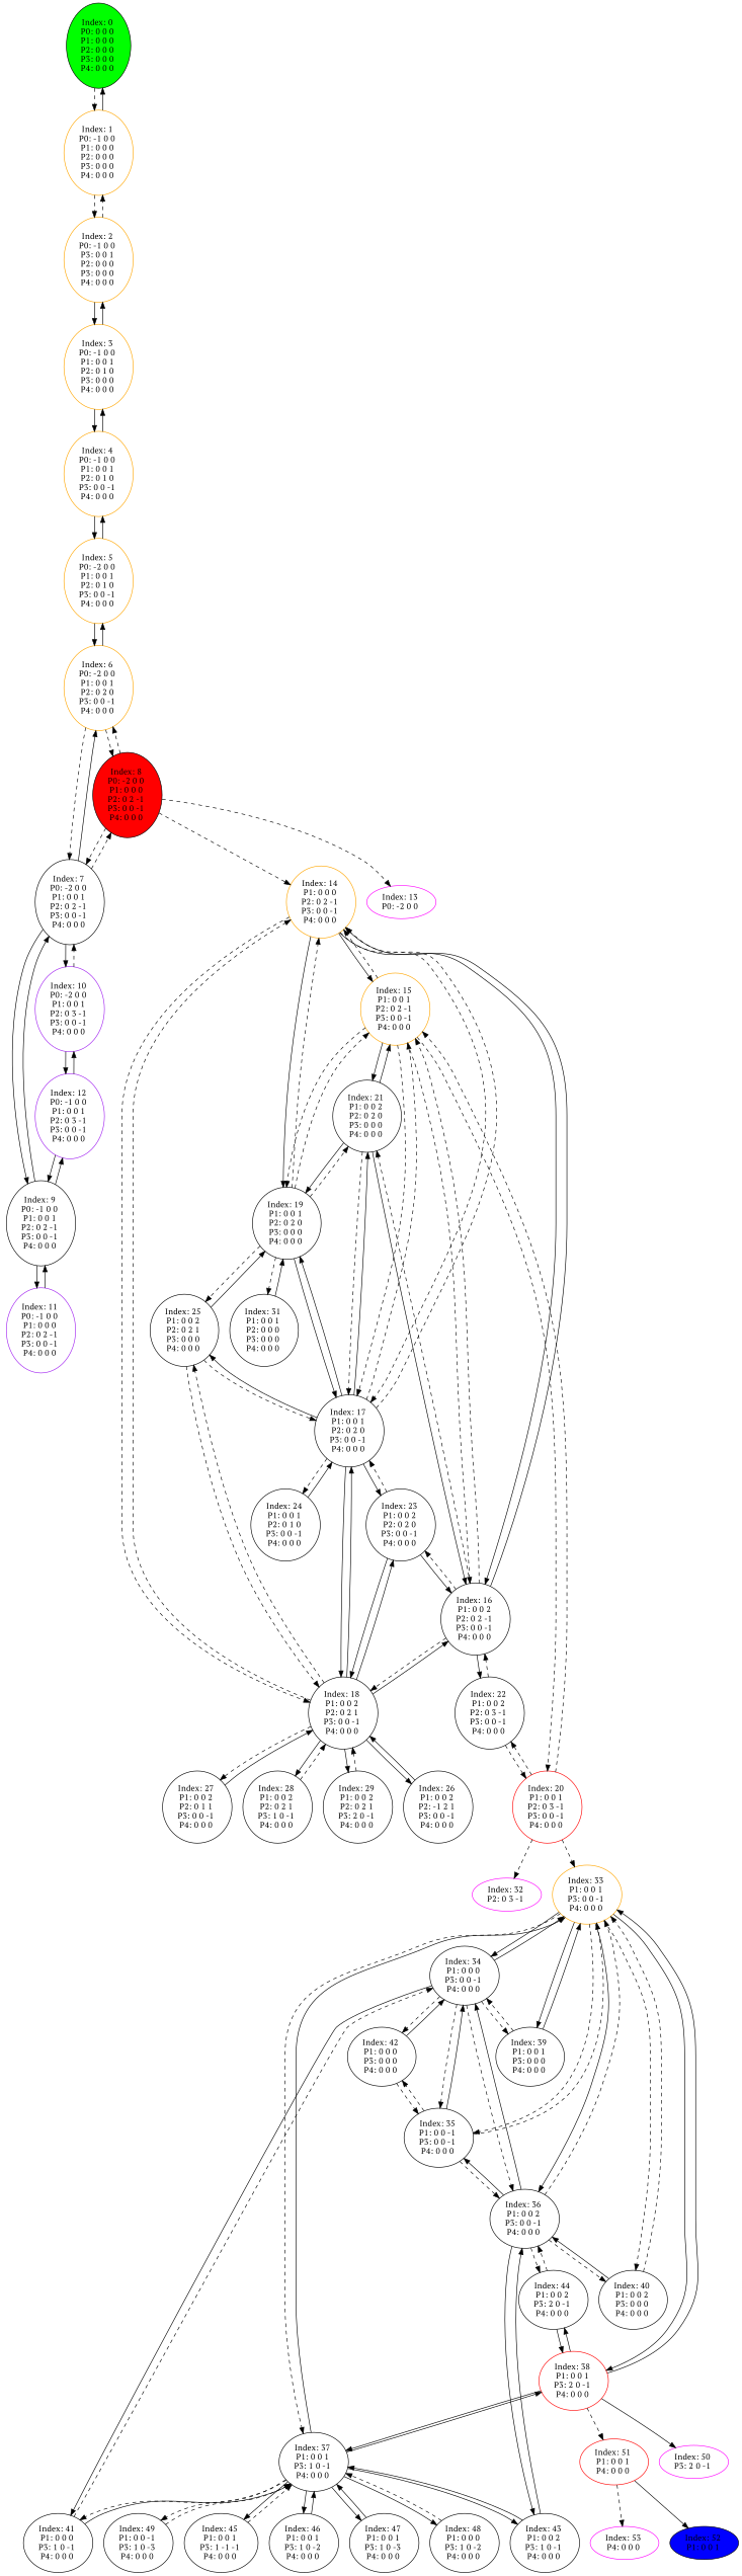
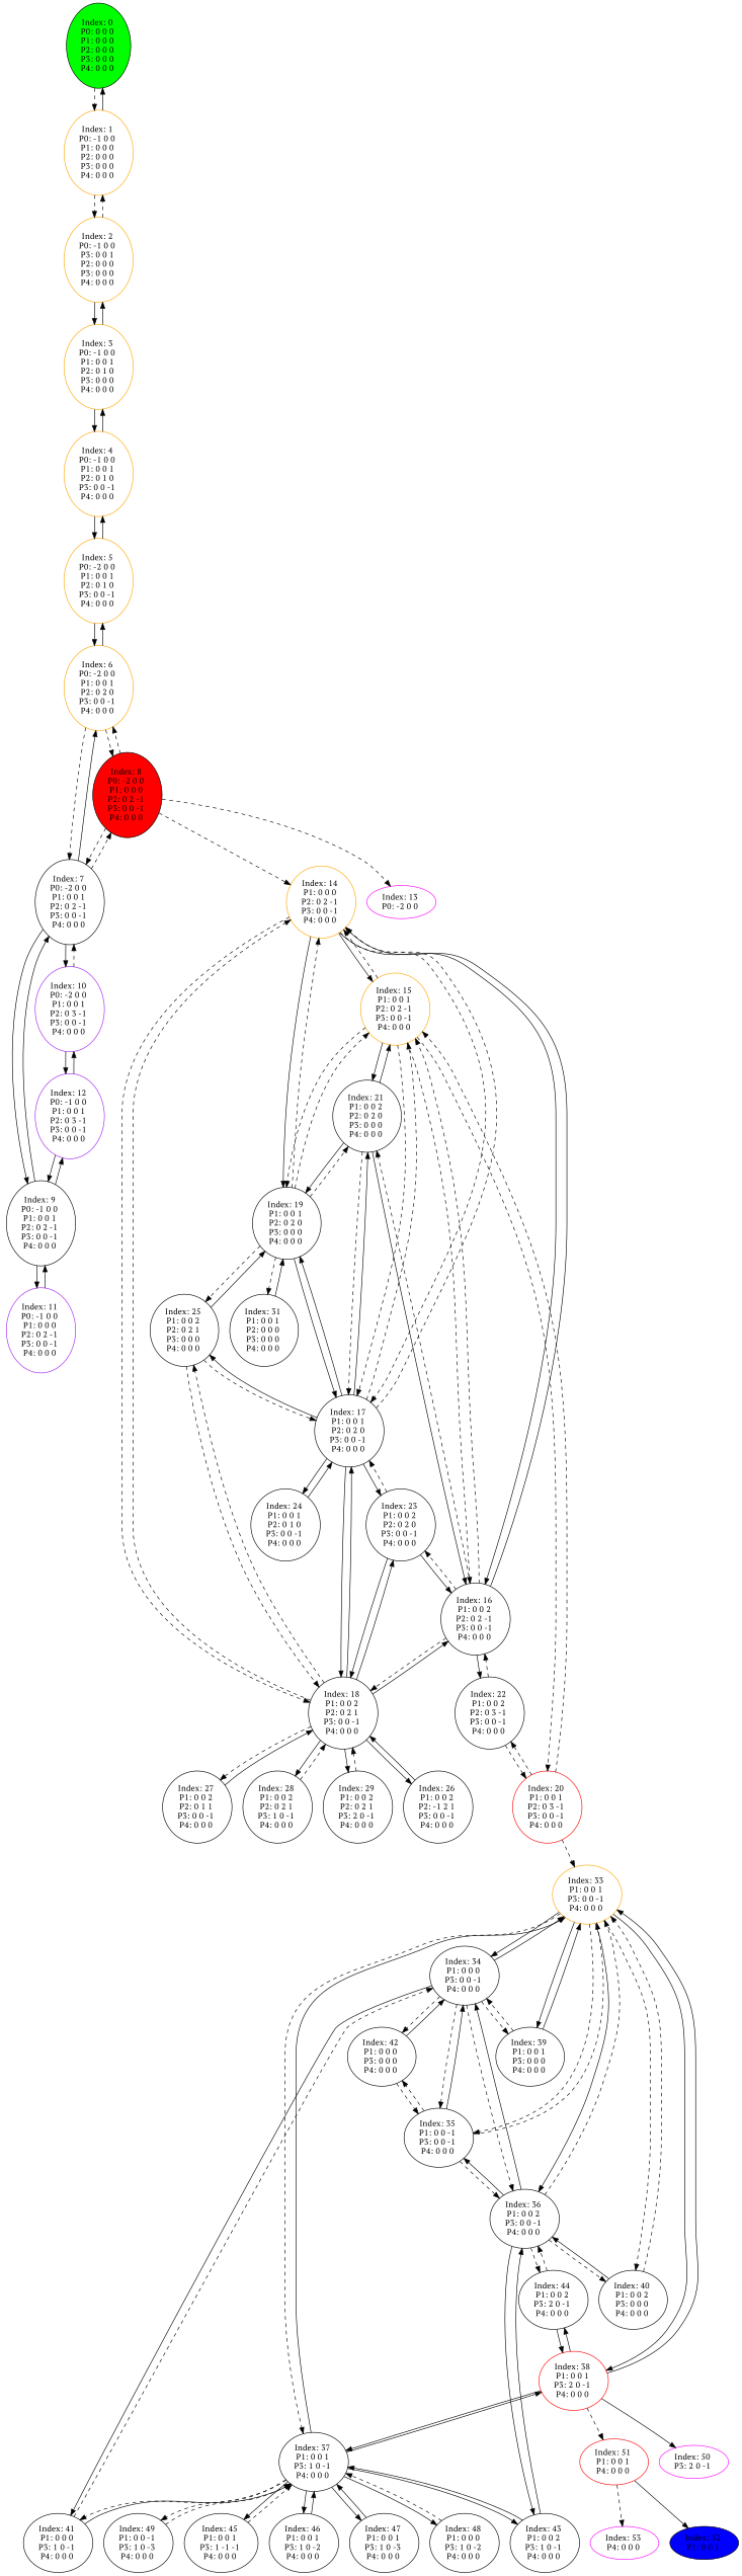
  digraph {
    color=black
    fontname="PT Serif"
    node [fontname="PT Serif"]
    edge [fontname="PT Serif" style=solid]
    n1 [fillcolor=green label="Index: 0 \nP0: 0 0 0 \nP1: 0 0 0 \nP2: 0 0 0 \nP3: 0 0 0 \nP4: 0 0 0 \n" style=filled]
    n2 [color=orange label="Index: 1 \nP0: -1 0 0 \nP1: 0 0 0 \nP2: 0 0 0 \nP3: 0 0 0 \nP4: 0 0 0 \n"]
    n3 [color=orange label="Index: 2 \nP0: -1 0 0 \nP3: 0 0 1 \nP2: 0 0 0 \nP3: 0 0 0 \nP4: 0 0 0 \n"]
    n4 [color=orange label="Index: 3 \nP0: -1 0 0 \nP1: 0 0 1 \nP2: 0 1 0 \nP3: 0 0 0 \nP4: 0 0 0 \n"]
    n5 [color=orange label="Index: 4 \nP0: -1 0 0 \nP1: 0 0 1 \nP2: 0 1 0 \nP3: 0 0 -1 \nP4: 0 0 0 \n"]
    n6 [color=orange label="Index: 5 \nP0: -2 0 0 \nP1: 0 0 1 \nP2: 0 1 0 \nP3: 0 0 -1 \nP4: 0 0 0 \n"]
    n7 [color=orange label="Index: 6 \nP0: -2 0 0 \nP1: 0 0 1 \nP2: 0 2 0 \nP3: 0 0 -1 \nP4: 0 0 0 \n"]
    n8 [label="Index: 7 \nP0: -2 0 0 \nP1: 0 0 1 \nP2: 0 2 -1 \nP3: 0 0 -1 \nP4: 0 0 0 \n"]
    n9 [fillcolor=red label="Index: 8 \nP0: -2 0 0 \nP1: 0 0 0 \nP2: 0 2 -1 \nP3: 0 0 -1 \nP4: 0 0 0 \n" style=filled]
    n10 [label="Index: 9 \nP0: -1 0 0 \nP1: 0 0 1 \nP2: 0 2 -1 \nP3: 0 0 -1 \nP4: 0 0 0 \n"]
    n11 [color=purple label="Index: 10 \nP0: -2 0 0 \nP1: 0 0 1 \nP2: 0 3 -1 \nP3: 0 0 -1 \nP4: 0 0 0 \n"]
    n12 [color=fuchsia label="Index: 13 \nP0: -2 0 0 \n"]
    n13 [color=orange label="Index: 14 \nP1: 0 0 0 \nP2: 0 2 -1 \nP3: 0 0 -1 \nP4: 0 0 0 \n"]
    n14 [color=purple label="Index: 11 \nP0: -1 0 0 \nP1: 0 0 0 \nP2: 0 2 -1 \nP3: 0 0 -1 \nP4: 0 0 0 \n"]
    n15 [color=purple label="Index: 12 \nP0: -1 0 0 \nP1: 0 0 1 \nP2: 0 3 -1 \nP3: 0 0 -1 \nP4: 0 0 0 \n"]
    n16 [color=orange label="Index: 15 \nP1: 0 0 1 \nP2: 0 2 -1 \nP3: 0 0 -1 \nP4: 0 0 0 \n"]
    n17 [label="Index: 16 \nP1: 0 0 2 \nP2: 0 2 -1 \nP3: 0 0 -1 \nP4: 0 0 0 \n"]
    n18 [label="Index: 17 \nP1: 0 0 1 \nP2: 0 2 0 \nP3: 0 0 -1 \nP4: 0 0 0 \n"]
    n19 [label="Index: 18 \nP1: 0 0 2 \nP2: 0 2 1 \nP3: 0 0 -1 \nP4: 0 0 0 \n"]
    n20 [label="Index: 19 \nP1: 0 0 1 \nP2: 0 2 0 \nP3: 0 0 0 \nP4: 0 0 0 \n"]
    n21 [color=red label="Index: 20 \nP1: 0 0 1 \nP2: 0 3 -1 \nP3: 0 0 -1 \nP4: 0 0 0 \n"]
    n22 [label="Index: 21 \nP1: 0 0 2 \nP2: 0 2 0 \nP3: 0 0 0 \nP4: 0 0 0 \n"]
    n23 [label="Index: 22 \nP1: 0 0 2 \nP2: 0 3 -1 \nP3: 0 0 -1 \nP4: 0 0 0 \n"]
    n24 [label="Index: 23 \nP1: 0 0 2 \nP2: 0 2 0 \nP3: 0 0 -1 \nP4: 0 0 0 \n"]
    n25 [label="Index: 24 \nP1: 0 0 1 \nP2: 0 1 0 \nP3: 0 0 -1 \nP4: 0 0 0 \n"]
    n26 [label="Index: 25 \nP1: 0 0 2 \nP2: 0 2 1 \nP3: 0 0 0 \nP4: 0 0 0 \n"]
    n27 [label="Index: 26 \nP1: 0 0 2 \nP2: -1 2 1 \nP3: 0 0 -1 \nP4: 0 0 0 \n"]
    n28 [label="Index: 27 \nP1: 0 0 2 \nP2: 0 1 1 \nP3: 0 0 -1 \nP4: 0 0 0 \n"]
    n29 [label="Index: 28 \nP1: 0 0 2 \nP2: 0 2 1 \nP3: 1 0 -1 \nP4: 0 0 0 \n"]
    n30 [label="Index: 29 \nP1: 0 0 2 \nP2: 0 2 1 \nP3: 2 0 -1 \nP4: 0 0 0 \n"]
    n31 [label="Index: 31 \nP1: 0 0 1 \nP2: 0 0 0 \nP3: 0 0 0 \nP4: 0 0 0 \n"]
-   n32 [color=fuchsia label="Index: 32 \nP2: 0 3 -1 \n"]
    n33 [color=orange label="Index: 33 \nP1: 0 0 1 \nP3: 0 0 -1 \nP4: 0 0 0 \n"]
    n34 [label="Index: 34 \nP1: 0 0 0 \nP3: 0 0 -1 \nP4: 0 0 0 \n"]
    n35 [label="Index: 35 \nP1: 0 0 -1 \nP3: 0 0 -1 \nP4: 0 0 0 \n"]
    n36 [label="Index: 36 \nP1: 0 0 2 \nP3: 0 0 -1 \nP4: 0 0 0 \n"]
    n37 [label="Index: 37 \nP1: 0 0 1 \nP3: 1 0 -1 \nP4: 0 0 0 \n"]
    n38 [color=red label="Index: 38 \nP1: 0 0 1 \nP3: 2 0 -1 \nP4: 0 0 0 \n"]
    n39 [label="Index: 39 \nP1: 0 0 1 \nP3: 0 0 0 \nP4: 0 0 0 \n"]
    n40 [label="Index: 40 \nP1: 0 0 2 \nP3: 0 0 0 \nP4: 0 0 0 \n"]
    n41 [label="Index: 41 \nP1: 0 0 0 \nP3: 1 0 -1 \nP4: 0 0 0 \n"]
    n42 [label="Index: 42 \nP1: 0 0 0 \nP3: 0 0 0 \nP4: 0 0 0 \n"]
    n43 [label="Index: 43 \nP1: 0 0 2 \nP3: 1 0 -1 \nP4: 0 0 0 \n"]
    n44 [label="Index: 44 \nP1: 0 0 2 \nP3: 2 0 -1 \nP4: 0 0 0 \n"]
    n45 [label="Index: 45 \nP1: 0 0 1 \nP3: 1 -1 -1 \nP4: 0 0 0 \n"]
    n46 [label="Index: 46 \nP1: 0 0 1 \nP3: 1 0 -2 \nP4: 0 0 0 \n"]
    n47 [label="Index: 47 \nP1: 0 0 1 \nP3: 1 0 -3 \nP4: 0 0 0 \n"]
    n48 [label="Index: 48 \nP1: 0 0 0 \nP3: 1 0 -2 \nP4: 0 0 0 \n"]
    n49 [label="Index: 49 \nP1: 0 0 -1 \nP3: 1 0 -3 \nP4: 0 0 0 \n"]
    n50 [color=fuchsia label="Index: 50 \nP3: 2 0 -1 \n"]
    n51 [color=red label="Index: 51 \nP1: 0 0 1 \nP4: 0 0 0 \n"]
    n52 [fillcolor=blue label="Index: 52 \nP1: 0 0 1 \n" style=filled]
    n53 [color=fuchsia label="Index: 53 \nP4: 0 0 0 \n"]
    n1 -> n2 [style=dashed]
    n2 -> n1
    n2 -> n3 [style=dashed]
    n3 -> n2 [style=dashed]
    n3 -> n4
    n4 -> n3
    n4 -> n5
    n5 -> n4
    n5 -> n6
    n6 -> n5
    n6 -> n7
    n7 -> n6
    n7 -> n8 [style=dashed]
    n7 -> n9 [style=dashed]
    n8 -> n7
    n8 -> n9 [style=dashed]
    n8 -> n10
    n8 -> n11
    n9 -> n7 [style=dashed]
    n9 -> n8 [style=dashed]
    n9 -> n12 [style=dashed]
    n9 -> n13 [style=dashed]
    n10 -> n8
    n10 -> n14
    n10 -> n15
    n11 -> n8 [style=dashed]
    n11 -> n15
    n13 -> n16
    n13 -> n17
    n13 -> n18 [style=dashed]
    n13 -> n19 [style=dashed]
    n13 -> n20
    n14 -> n10
    n15 -> n10
    n15 -> n11
    n16 -> n13 [style=dashed]
    n16 -> n17 [style=dashed]
    n16 -> n18 [style=dashed]
    n16 -> n20 [style=dashed]
    n16 -> n21 [style=dashed]
    n16 -> n22
    n17 -> n13
    n17 -> n16 [style=dashed]
    n17 -> n19 [style=dashed]
    n17 -> n22 [style=dashed]
    n17 -> n23
    n17 -> n24 [style=dashed]
    n18 -> n13 [style=dashed]
    n18 -> n16 [style=dashed]
    n18 -> n19
    n18 -> n20
    n18 -> n22
    n18 -> n24
-   n18 -> n25 [style=dashed]
+   n18 -> n25
    n18 -> n26
    n19 -> n13 [style=dashed]
    n19 -> n17
    n19 -> n18
    n19 -> n24
    n19 -> n26 [style=dashed]
    n19 -> n27
    n19 -> n28 [style=dashed]
    n19 -> n29
    n19 -> n30
    n20 -> n13 [style=dashed]
    n20 -> n16 [style=dashed]
    n20 -> n18
    n20 -> n22 [style=dashed]
    n20 -> n26 [style=dashed]
    n20 -> n31 [style=dashed]
    n21 -> n16 [style=dashed]
    n21 -> n23 [style=dashed]
-   n21 -> n32 [style=dashed]
    n21 -> n33 [style=dashed]
    n22 -> n16
    n22 -> n17
    n22 -> n18 [style=dashed]
    n22 -> n20
    n23 -> n17 [style=dashed]
    n23 -> n21 [style=dashed]
    n24 -> n17
    n24 -> n18 [style=dashed]
    n24 -> n19
    n25 -> n18
    n26 -> n18 [style=dashed]
    n26 -> n19 [style=dashed]
    n26 -> n20
    n27 -> n19
    n28 -> n19
    n29 -> n19 [style=dashed]
    n30 -> n19 [style=dashed]
    n31 -> n20
    n33 -> n34
    n33 -> n35 [style=dashed]
    n33 -> n36
    n33 -> n37 [style=dashed]
    n33 -> n38
    n33 -> n39
    n33 -> n40 [style=dashed]
    n34 -> n33
    n34 -> n35 [style=dashed]
    n34 -> n36 [style=dashed]
    n34 -> n39 [style=dashed]
    n34 -> n41
    n34 -> n42 [style=dashed]
    n35 -> n33 [style=dashed]
    n35 -> n34
    n35 -> n36 [style=dashed]
    n35 -> n42 [style=dashed]
    n36 -> n33 [style=dashed]
    n36 -> n34
    n36 -> n35
    n36 -> n40 [style=dashed]
    n36 -> n43
    n36 -> n44 [style=dashed]
    n37 -> n33
    n37 -> n38
    n37 -> n41 [style=dashed]
    n37 -> n43
    n37 -> n45
    n37 -> n46
    n37 -> n47
    n37 -> n48
    n37 -> n49 [style=dashed]
    n38 -> n33
    n38 -> n37
    n38 -> n44
    n38 -> n50
    n38 -> n51 [style=dashed]
    n39 -> n33
    n39 -> n34 [style=dashed]
    n40 -> n33 [style=dashed]
    n40 -> n36
    n41 -> n34 [style=dashed]
    n41 -> n37
    n42 -> n34
    n42 -> n35 [style=dashed]
    n43 -> n36
    n43 -> n37
    n44 -> n36 [style=dashed]
    n44 -> n38
    n45 -> n37 [style=dashed]
    n46 -> n37
    n47 -> n37
    n48 -> n37 [style=dashed]
    n49 -> n37 [style=dashed]
    n51 -> n52
    n51 -> n53 [style=dashed]
  }
